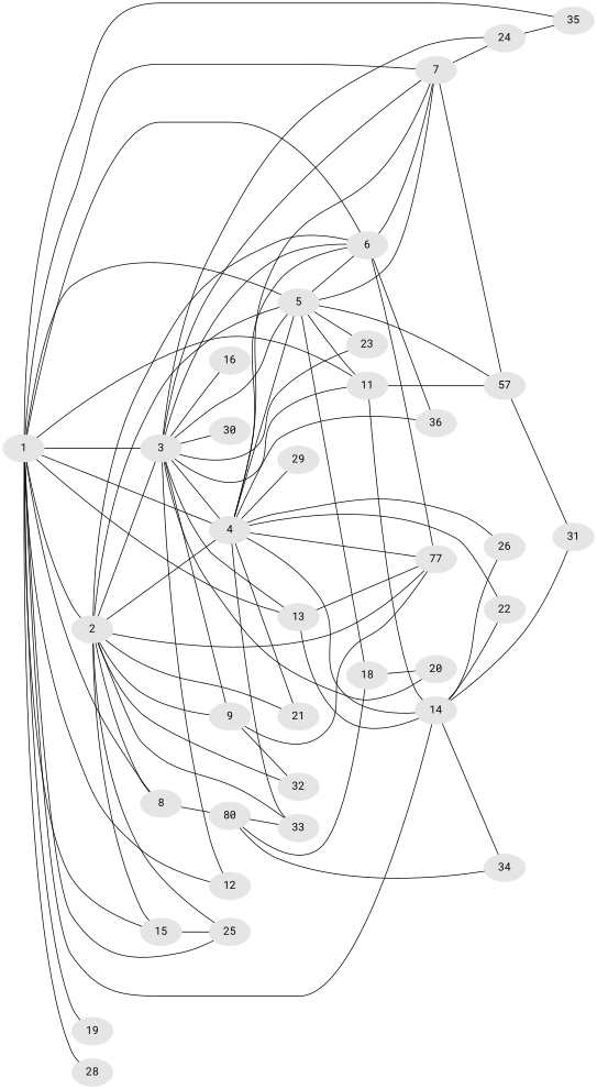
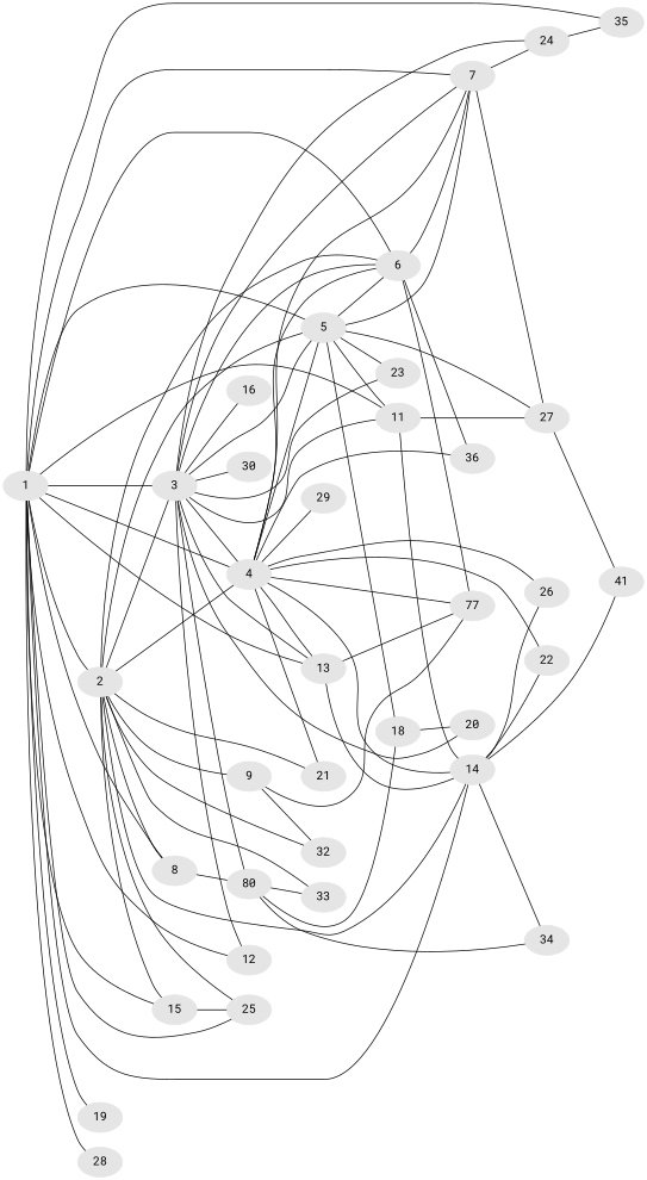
  graph {
    fontname="Roboto Mono"
    rankdir=LR
    node [color=gray90 fontname="Roboto Mono" style=filled]
    edge [fontname="Roboto Mono" weight=1.0]
    1
    2
    3
    4
    5
    6
    7
    8
    11
    12
    13
    14
    15
    19
    25
    28
    35
    9
    n19 [label=77]
    21
    32
    33
    n23 [label=80]
    16
    20
    23
    24
    30
    22
    26
    29
    36
-   27 [label=57]
+   27
    18
    34
-   31
+   31 [label=41]
    1 -- 2 [weight=2.0]
    1 -- 3 [weight=4.0]
    1 -- 4 [weight=4.0]
    1 -- 5 [weight=4.0]
    1 -- 6 [weight=3.0]
    1 -- 7 [weight=8.0]
    1 -- 8
    1 -- 11
    1 -- 12
    1 -- 13
    1 -- 14
    1 -- 15
    1 -- 19
    1 -- 25
    1 -- 28
    1 -- 35
    2 -- 3
    2 -- 4 [weight=2.0]
    2 -- 5 [weight=3.0]
    2 -- 6 [weight=2.0]
    2 -- 8
    2 -- 15
    2 -- 25
    2 -- 9
-   2 -- n19
+   2 -- 14
    2 -- 21
    2 -- 32
    2 -- 33
    3 -- 4 [weight=2.0]
    3 -- 5 [weight=2.0]
    3 -- 6 [weight=2.0]
    3 -- 7
    3 -- 11
    3 -- 12
    3 -- 13 [weight=3.0]
-   3 -- 9
+   3 -- n23
    3 -- 16
    3 -- 20
    3 -- 23
    3 -- 24 [weight=2.0]
    3 -- 30
    4 -- 5 [weight=4.0]
    4 -- 6 [weight=2.0]
    4 -- 7 [weight=3.0]
-   4 -- 33 [weight=3.0]
+   4 -- 13 [weight=3.0]
    4 -- 14 [weight=3.0]
    4 -- n19 [weight=2.0]
    4 -- 21
    4 -- 22
    4 -- 26
    4 -- 29
    4 -- 36
    5 -- 6 [weight=3.0]
    5 -- 7 [weight=2.0]
    5 -- 11
    5 -- 23
    5 -- 27
    5 -- 18
    6 -- 7
    6 -- n19 [weight=5.0]
    6 -- 36
    7 -- 24
    7 -- 27
    8 -- n23
    11 -- 14
    11 -- 27 [weight=2.0]
    13 -- 14
    13 -- n19
    14 -- 22
    14 -- 26
    14 -- 34
    14 -- 31
    15 -- 25
    9 -- n19
    9 -- 32
    n23 -- 33
    n23 -- 18
    n23 -- 34
    24 -- 35
    27 -- 31
    18 -- 20
  }
